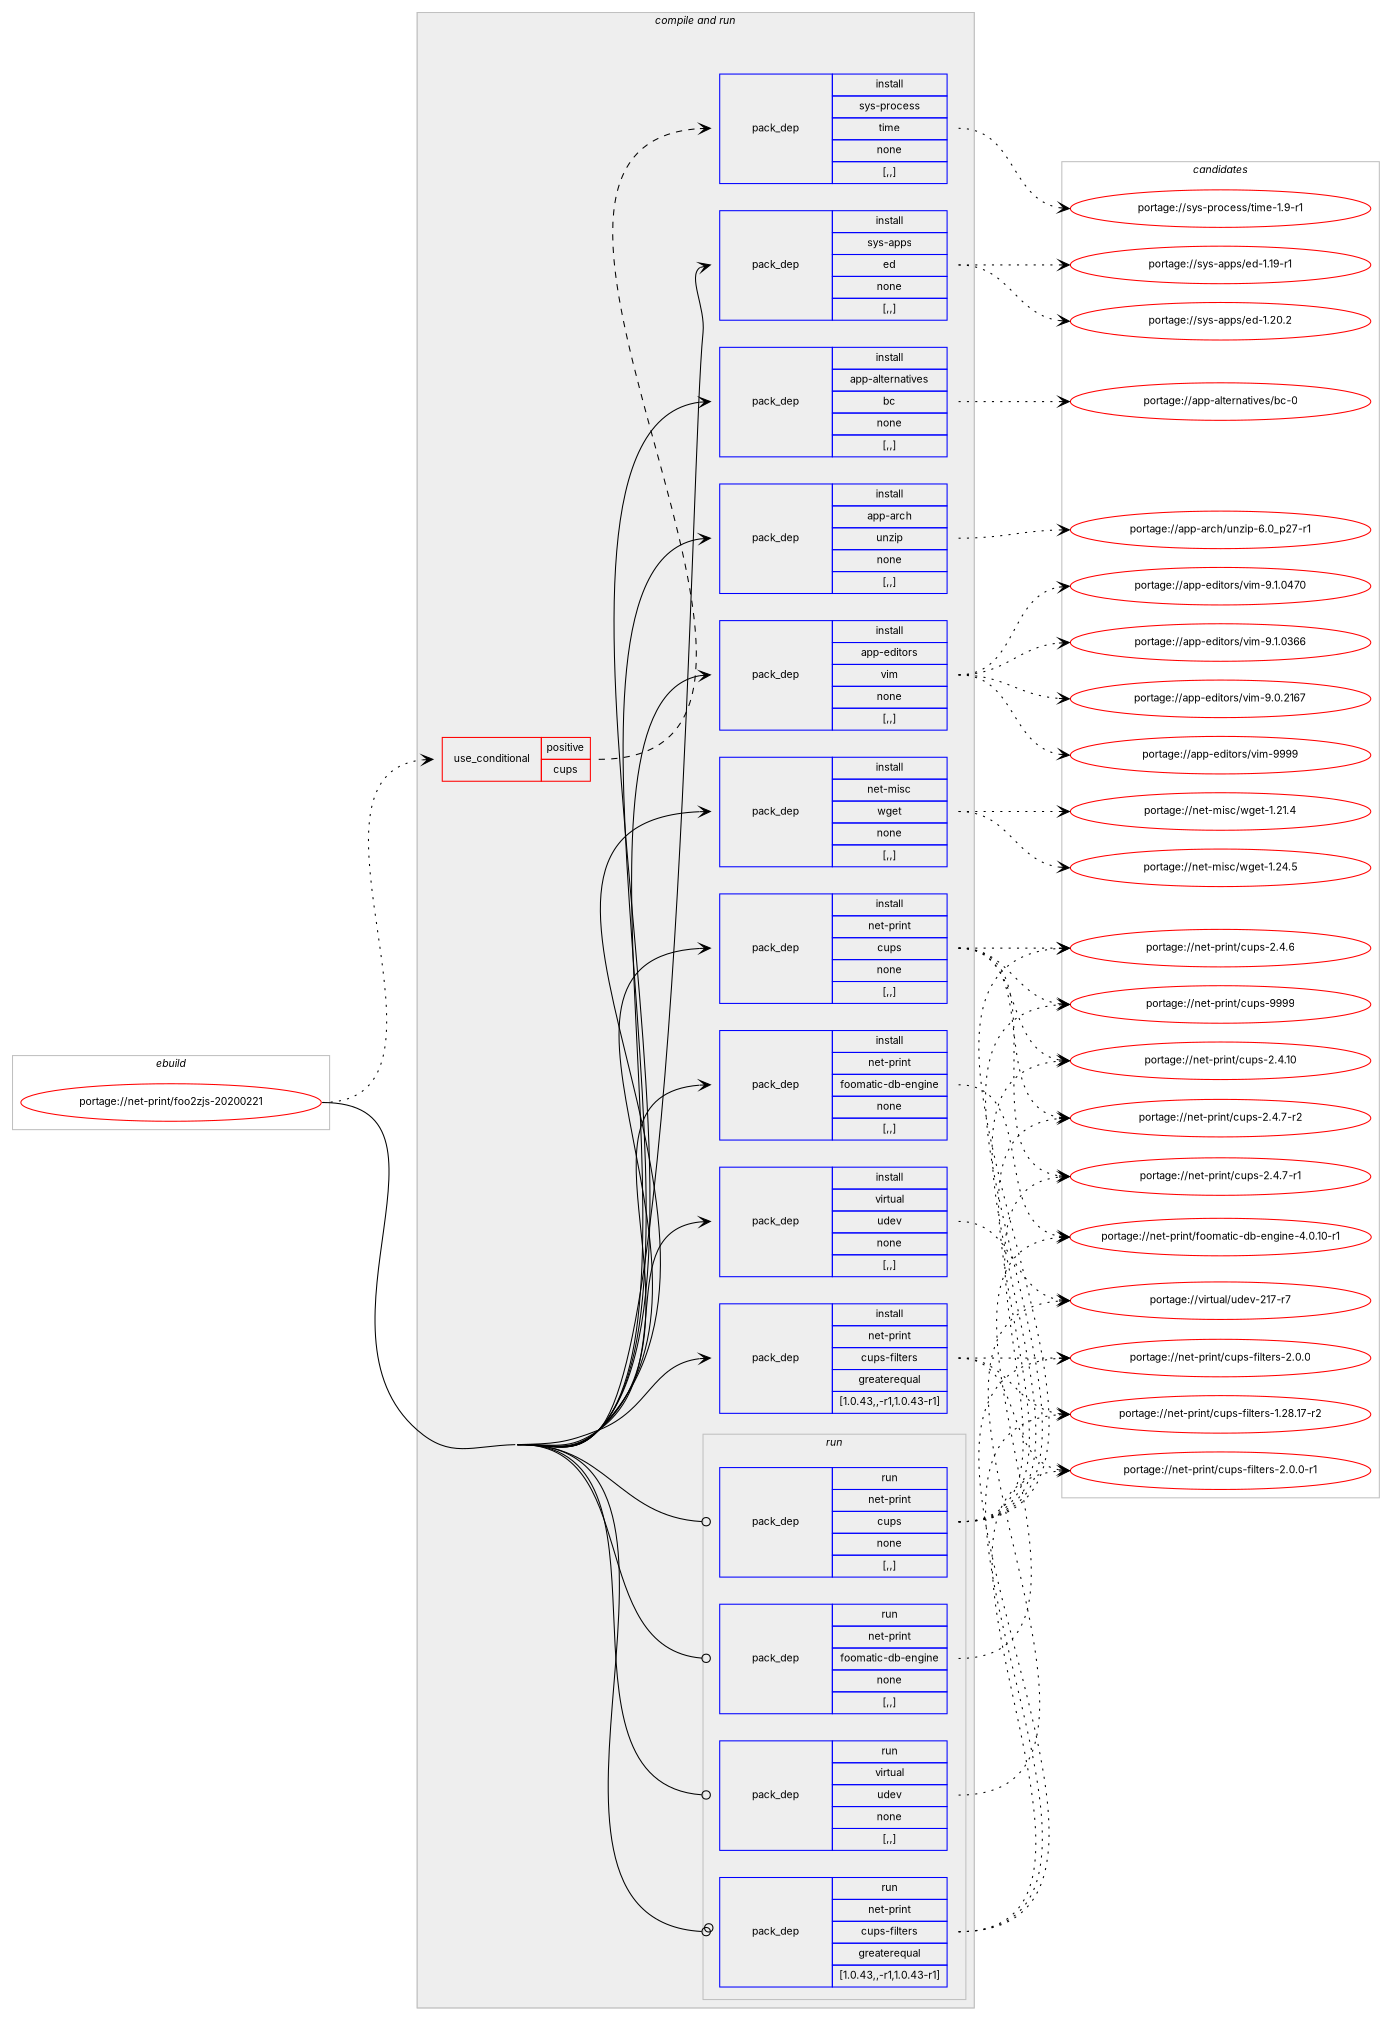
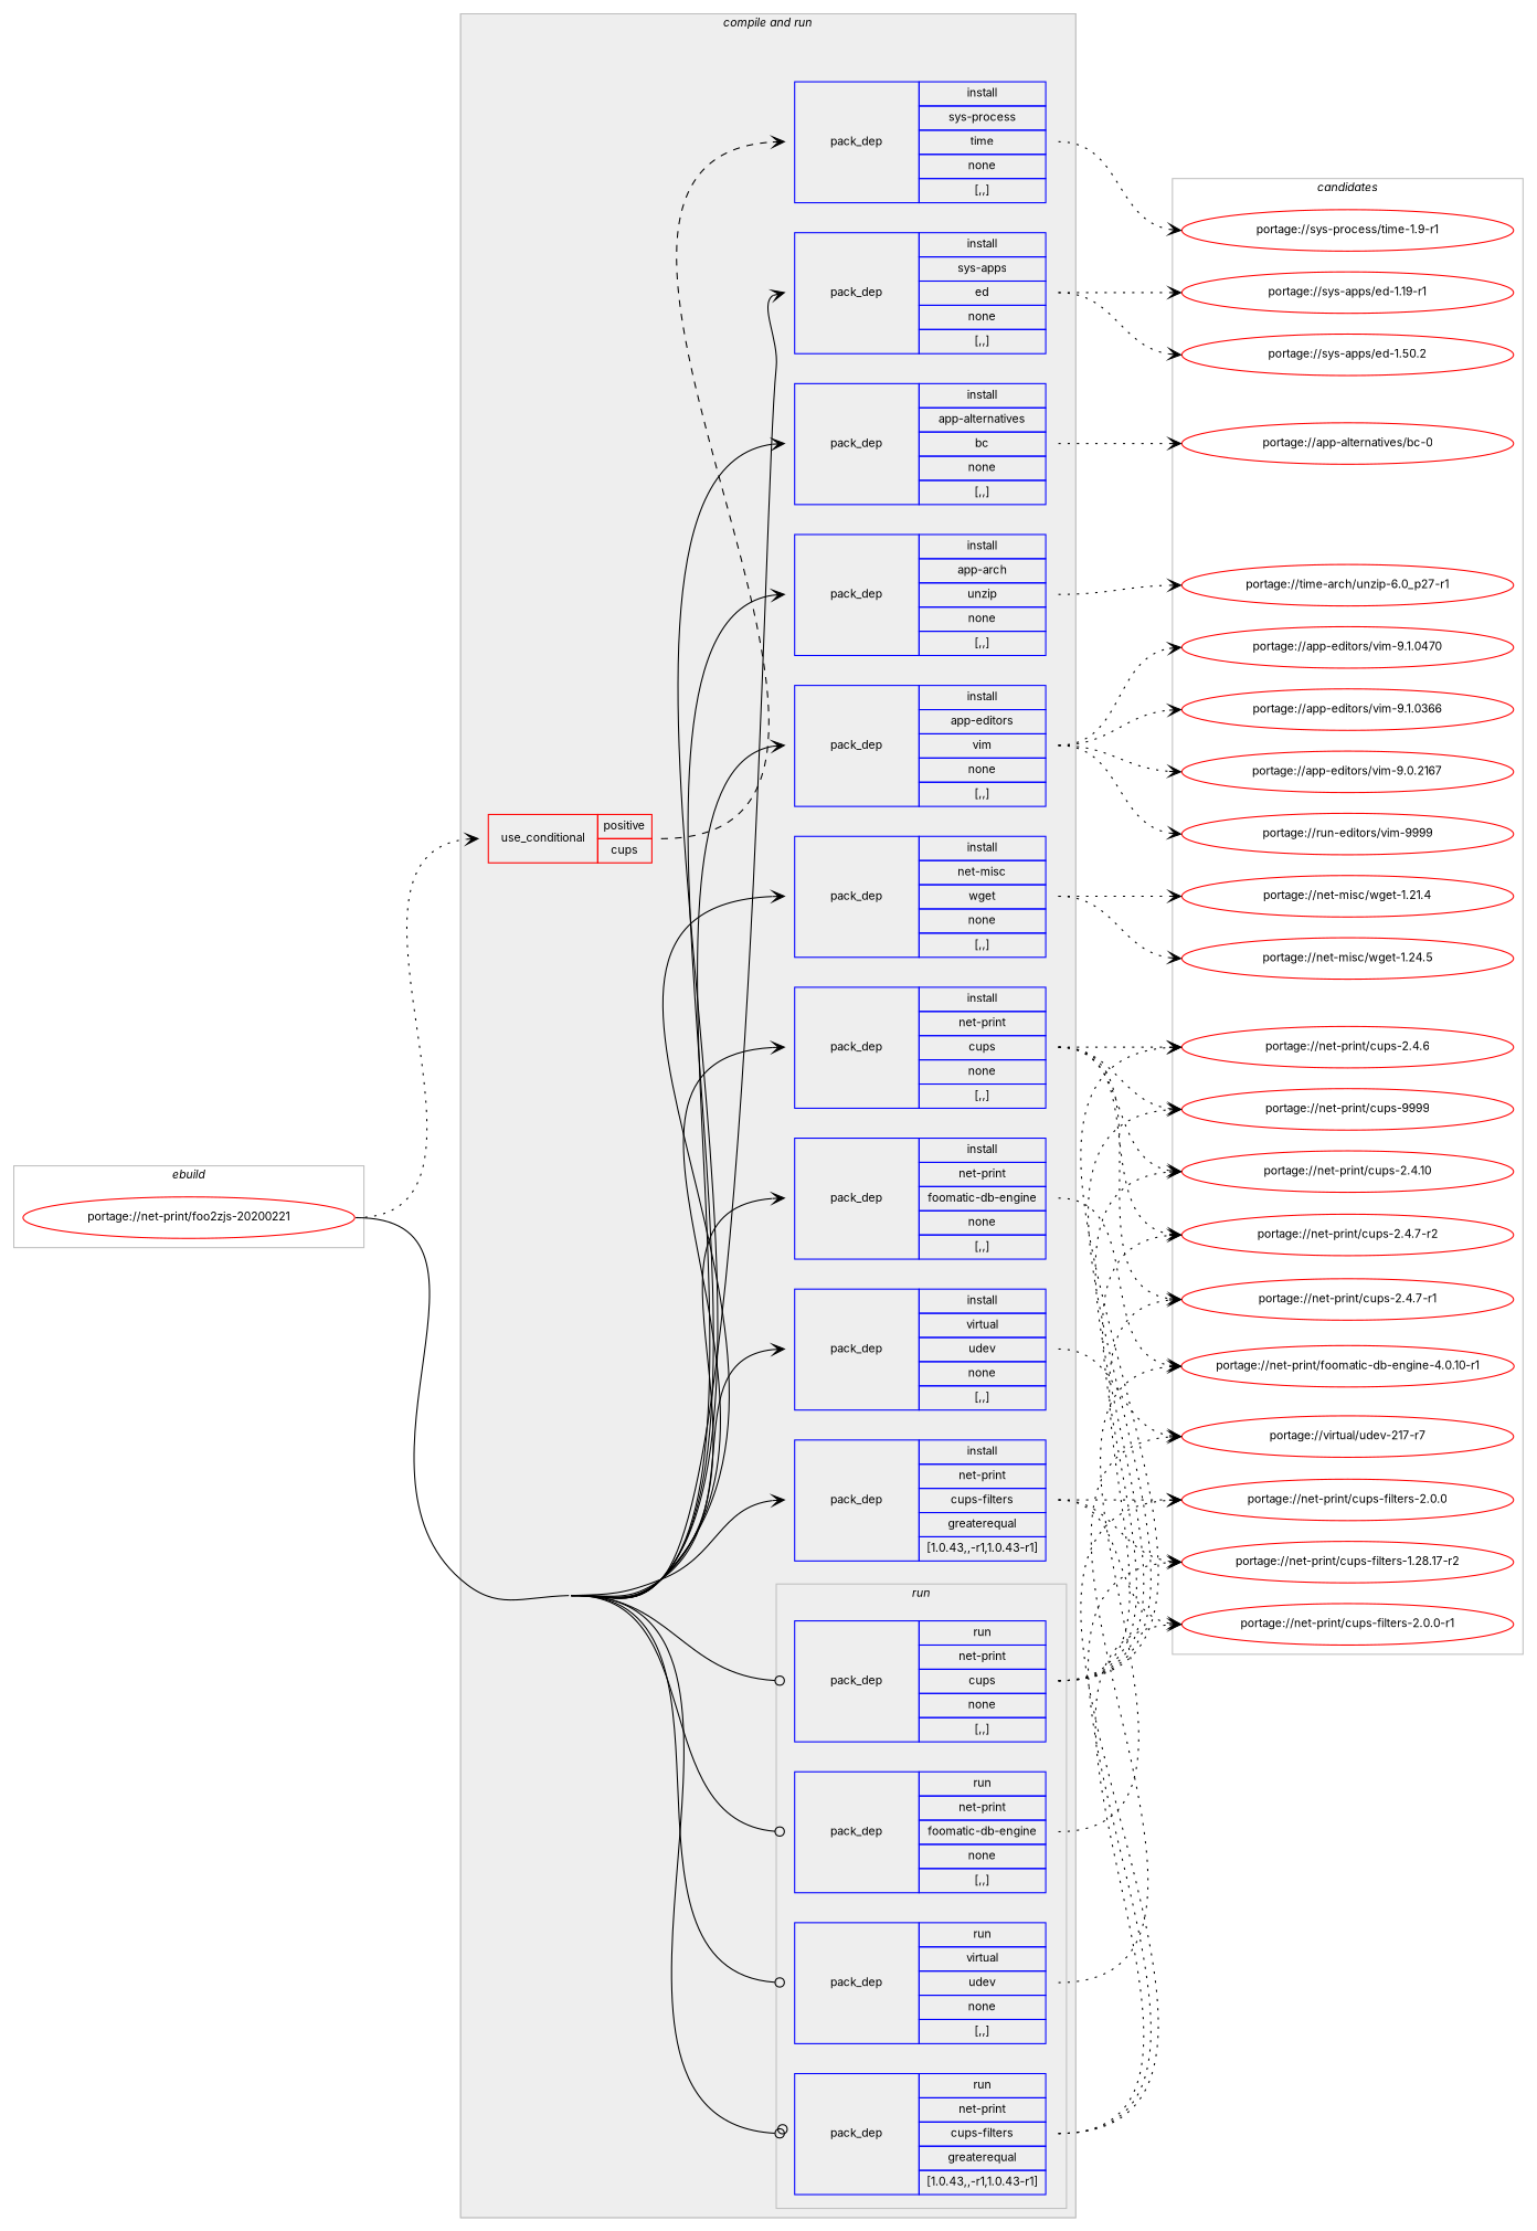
  digraph {
    compound=true
    concentrate=true
    fontname=Inter
    fontsize=10
    newrank=true
    rankdir=LR
    ranksep=1.5
    node [color=red fontname=Inter fontsize=10]
    edge [arrowhead=vee fontname=Inter headport=w style=dotted tailport=e weight=100]
    n1 [label="portage://net-print/foo2zjs-20200221" width=4]
    n2 [color=blue label=<<TABLE BORDER="0" CELLBORDER="1" CELLSPACING="0" CELLPADDING="4" WIDTH="220"><TR><TD ROWSPAN="6" CELLPADDING="30">pack_dep</TD></TR><TR><TD WIDTH="110">install</TD></TR><TR><TD>sys-process</TD></TR><TR><TD>time</TD></TR><TR><TD>none</TD></TR><TR><TD>[,,]</TD></TR></TABLE>> shape=none]
    n3 [label=<<TABLE BORDER="0" CELLBORDER="1" CELLSPACING="0" CELLPADDING="4"><TR><TD ROWSPAN="3" CELLPADDING="10">use_conditional</TD></TR><TR><TD>positive</TD></TR><TR><TD>cups</TD></TR></TABLE>> shape=none]
    n4 [color=blue label=<<TABLE BORDER="0" CELLBORDER="1" CELLSPACING="0" CELLPADDING="4" WIDTH="220"><TR><TD ROWSPAN="6" CELLPADDING="30">pack_dep</TD></TR><TR><TD WIDTH="110">install</TD></TR><TR><TD>sys-apps</TD></TR><TR><TD>ed</TD></TR><TR><TD>none</TD></TR><TR><TD>[,,]</TD></TR></TABLE>> shape=none]
    n5 [color=blue label=<<TABLE BORDER="0" CELLBORDER="1" CELLSPACING="0" CELLPADDING="4" WIDTH="220"><TR><TD ROWSPAN="6" CELLPADDING="30">pack_dep</TD></TR><TR><TD WIDTH="110">install</TD></TR><TR><TD>app-alternatives</TD></TR><TR><TD>bc</TD></TR><TR><TD>none</TD></TR><TR><TD>[,,]</TD></TR></TABLE>> shape=none]
    n6 [color=blue label=<<TABLE BORDER="0" CELLBORDER="1" CELLSPACING="0" CELLPADDING="4" WIDTH="220"><TR><TD ROWSPAN="6" CELLPADDING="30">pack_dep</TD></TR><TR><TD WIDTH="110">install</TD></TR><TR><TD>app-arch</TD></TR><TR><TD>unzip</TD></TR><TR><TD>none</TD></TR><TR><TD>[,,]</TD></TR></TABLE>> shape=none]
    n7 [color=blue label=<<TABLE BORDER="0" CELLBORDER="1" CELLSPACING="0" CELLPADDING="4" WIDTH="220"><TR><TD ROWSPAN="6" CELLPADDING="30">pack_dep</TD></TR><TR><TD WIDTH="110">install</TD></TR><TR><TD>app-editors</TD></TR><TR><TD>vim</TD></TR><TR><TD>none</TD></TR><TR><TD>[,,]</TD></TR></TABLE>> shape=none]
    n8 [color=blue label=<<TABLE BORDER="0" CELLBORDER="1" CELLSPACING="0" CELLPADDING="4" WIDTH="220"><TR><TD ROWSPAN="6" CELLPADDING="30">pack_dep</TD></TR><TR><TD WIDTH="110">install</TD></TR><TR><TD>net-misc</TD></TR><TR><TD>wget</TD></TR><TR><TD>none</TD></TR><TR><TD>[,,]</TD></TR></TABLE>> shape=none]
    n9 [color=blue label=<<TABLE BORDER="0" CELLBORDER="1" CELLSPACING="0" CELLPADDING="4" WIDTH="220"><TR><TD ROWSPAN="6" CELLPADDING="30">pack_dep</TD></TR><TR><TD WIDTH="110">install</TD></TR><TR><TD>net-print</TD></TR><TR><TD>cups</TD></TR><TR><TD>none</TD></TR><TR><TD>[,,]</TD></TR></TABLE>> shape=none]
    n10 [color=blue label=<<TABLE BORDER="0" CELLBORDER="1" CELLSPACING="0" CELLPADDING="4" WIDTH="220"><TR><TD ROWSPAN="6" CELLPADDING="30">pack_dep</TD></TR><TR><TD WIDTH="110">install</TD></TR><TR><TD>net-print</TD></TR><TR><TD>cups-filters</TD></TR><TR><TD>greaterequal</TD></TR><TR><TD>[1.0.43,,-r1,1.0.43-r1]</TD></TR></TABLE>> shape=none]
    n11 [color=blue label=<<TABLE BORDER="0" CELLBORDER="1" CELLSPACING="0" CELLPADDING="4" WIDTH="220"><TR><TD ROWSPAN="6" CELLPADDING="30">pack_dep</TD></TR><TR><TD WIDTH="110">install</TD></TR><TR><TD>net-print</TD></TR><TR><TD>foomatic-db-engine</TD></TR><TR><TD>none</TD></TR><TR><TD>[,,]</TD></TR></TABLE>> shape=none]
    n12 [color=blue label=<<TABLE BORDER="0" CELLBORDER="1" CELLSPACING="0" CELLPADDING="4" WIDTH="220"><TR><TD ROWSPAN="6" CELLPADDING="30">pack_dep</TD></TR><TR><TD WIDTH="110">install</TD></TR><TR><TD>virtual</TD></TR><TR><TD>udev</TD></TR><TR><TD>none</TD></TR><TR><TD>[,,]</TD></TR></TABLE>> shape=none]
    n13 [color=blue label=<<TABLE BORDER="0" CELLBORDER="1" CELLSPACING="0" CELLPADDING="4" WIDTH="220"><TR><TD ROWSPAN="6" CELLPADDING="30">pack_dep</TD></TR><TR><TD WIDTH="110">run</TD></TR><TR><TD>net-print</TD></TR><TR><TD>cups</TD></TR><TR><TD>none</TD></TR><TR><TD>[,,]</TD></TR></TABLE>> shape=none]
    n14 [color=blue label=<<TABLE BORDER="0" CELLBORDER="1" CELLSPACING="0" CELLPADDING="4" WIDTH="220"><TR><TD ROWSPAN="6" CELLPADDING="30">pack_dep</TD></TR><TR><TD WIDTH="110">run</TD></TR><TR><TD>net-print</TD></TR><TR><TD>cups-filters</TD></TR><TR><TD>greaterequal</TD></TR><TR><TD>[1.0.43,,-r1,1.0.43-r1]</TD></TR></TABLE>> shape=none]
    n15 [color=blue label=<<TABLE BORDER="0" CELLBORDER="1" CELLSPACING="0" CELLPADDING="4" WIDTH="220"><TR><TD ROWSPAN="6" CELLPADDING="30">pack_dep</TD></TR><TR><TD WIDTH="110">run</TD></TR><TR><TD>net-print</TD></TR><TR><TD>foomatic-db-engine</TD></TR><TR><TD>none</TD></TR><TR><TD>[,,]</TD></TR></TABLE>> shape=none]
    n16 [color=blue label=<<TABLE BORDER="0" CELLBORDER="1" CELLSPACING="0" CELLPADDING="4" WIDTH="220"><TR><TD ROWSPAN="6" CELLPADDING="30">pack_dep</TD></TR><TR><TD WIDTH="110">run</TD></TR><TR><TD>virtual</TD></TR><TR><TD>udev</TD></TR><TR><TD>none</TD></TR><TR><TD>[,,]</TD></TR></TABLE>> shape=none]
    n17 [label="portage://sys-process/time-1.9-r1" width=4]
    n18 [label="portage://app-alternatives/bc-0" width=4]
-   n19 [label="portage://app-arch/unzip-6.0_p27-r1" width=4]
-   n20 [label="portage://app-editors/vim-9999" width=4]
+   n19 [label="portage://time-arch/unzip-6.0_p27-r1" width=4]
+   n20 [label="portage://run-editors/vim-9999" width=4]
    n21 [label="portage://app-editors/vim-9.1.0470" width=4]
    n22 [label="portage://app-editors/vim-9.1.0366" width=4]
    n23 [label="portage://app-editors/vim-9.0.2167" width=4]
    n24 [label="portage://net-misc/wget-1.24.5" width=4]
    n25 [label="portage://net-misc/wget-1.21.4" width=4]
    n26 [label="portage://net-print/cups-9999" width=4]
    n27 [label="portage://net-print/cups-2.4.10" width=4]
    n28 [label="portage://net-print/cups-2.4.7-r2" width=4]
    n29 [label="portage://net-print/cups-2.4.7-r1" width=4]
    n30 [label="portage://net-print/cups-2.4.6" width=4]
    n31 [label="portage://net-print/cups-filters-2.0.0-r1" width=4]
    n32 [label="portage://net-print/cups-filters-2.0.0" width=4]
    n33 [label="portage://net-print/cups-filters-1.28.17-r2" width=4]
    n34 [label="portage://net-print/foomatic-db-engine-4.0.10-r1" width=4]
-   n35 [label="portage://sys-apps/ed-1.20.2" width=4]
+   n35 [label="portage://sys-apps/ed-1.50.2" width=4]
    n36 [label="portage://sys-apps/ed-1.19-r1" width=4]
    n37 [label="portage://virtual/udev-217-r7" width=4]
    subgraph cluster_1 {
      color=gray
      label=<<i>ebuild</i>>
      rank=same
      n1
    }
    subgraph cluster_2 {
      color=gray
      label=<<i>dependencies</i>>
      subgraph cluster_3 {
        color=gray
        fillcolor="#eeeeee"
        label=<<i>compile</i>>
        style=filled
        subgraph sub_4 {
          color=gray
          fillcolor="#eeeeee"
          label=<<i>compile</i>>
          style=filled
          n3
          subgraph sub_5 {
            color=gray
            fillcolor="#eeeeee"
            label=<<i>compile</i>>
            style=filled
            n2
          }
        }
        subgraph sub_6 {
          color=gray
          fillcolor="#eeeeee"
          label=<<i>compile</i>>
          style=filled
          n4
        }
        subgraph sub_7 {
          color=gray
          fillcolor="#eeeeee"
          label=<<i>compile</i>>
          style=filled
          n5
        }
        subgraph sub_8 {
          color=gray
          fillcolor="#eeeeee"
          label=<<i>compile</i>>
          style=filled
          n6
        }
        subgraph sub_9 {
          color=gray
          fillcolor="#eeeeee"
          label=<<i>compile</i>>
          style=filled
          n7
        }
        subgraph sub_10 {
          color=gray
          fillcolor="#eeeeee"
          label=<<i>compile</i>>
          style=filled
          n8
        }
        subgraph sub_11 {
          color=gray
          fillcolor="#eeeeee"
          label=<<i>compile</i>>
          style=filled
          n9
        }
        subgraph sub_12 {
          color=gray
          fillcolor="#eeeeee"
          label=<<i>compile</i>>
          style=filled
          n10
        }
        subgraph sub_13 {
          color=gray
          fillcolor="#eeeeee"
          label=<<i>compile</i>>
          style=filled
          n11
        }
        subgraph sub_14 {
          color=gray
          fillcolor="#eeeeee"
          label=<<i>compile</i>>
          style=filled
          n12
        }
      }
      subgraph cluster_15 {
        color=gray
        fillcolor="#eeeeee"
        label=<<i>compile and run</i>>
        style=filled
      }
      subgraph cluster_16 {
        color=gray
        fillcolor="#eeeeee"
        label=<<i>run</i>>
        style=filled
        subgraph sub_17 {
          color=gray
          fillcolor="#eeeeee"
          label=<<i>run</i>>
          style=filled
          n13
        }
        subgraph sub_18 {
          color=gray
          fillcolor="#eeeeee"
          label=<<i>run</i>>
          style=filled
          n14
        }
        subgraph sub_19 {
          color=gray
          fillcolor="#eeeeee"
          label=<<i>run</i>>
          style=filled
          n15
        }
        subgraph sub_20 {
          color=gray
          fillcolor="#eeeeee"
          label=<<i>run</i>>
          style=filled
          n16
        }
      }
    }
    subgraph cluster_21 {
      color=gray
      label=<<i>candidates</i>>
      rank=same
      subgraph sub_22 {
        color=black
        label=<<i>candidates</i>>
        nodesep=1
        rank=same
        n17
      }
      subgraph sub_23 {
        color=black
        label=<<i>candidates</i>>
        nodesep=1
        rank=same
        n18
      }
      subgraph sub_24 {
        color=black
        label=<<i>candidates</i>>
        nodesep=1
        rank=same
        n19
      }
      subgraph sub_25 {
        color=black
        label=<<i>candidates</i>>
        nodesep=1
        rank=same
        n20
        n21
        n22
        n23
      }
      subgraph sub_26 {
        color=black
        label=<<i>candidates</i>>
        nodesep=1
        rank=same
        n24
        n25
      }
      subgraph sub_27 {
        color=black
        label=<<i>candidates</i>>
        nodesep=1
        rank=same
        n26
        n27
        n28
        n29
        n30
      }
      subgraph sub_28 {
        color=black
        label=<<i>candidates</i>>
        nodesep=1
        rank=same
        n31
        n32
        n33
      }
      subgraph sub_29 {
        color=black
        label=<<i>candidates</i>>
        nodesep=1
        rank=same
        n34
      }
      subgraph sub_30 {
        color=black
        label=<<i>candidates</i>>
        nodesep=1
        rank=same
        n35
        n36
      }
      subgraph sub_31 {
        color=black
        label=<<i>candidates</i>>
        nodesep=1
        rank=same
        n37
      }
      subgraph sub_32 {
        color=black
        label=<<i>candidates</i>>
        nodesep=1
        rank=same
        n26
        n27
        n28
        n29
        n30
      }
      subgraph sub_33 {
        color=black
        label=<<i>candidates</i>>
        nodesep=1
        rank=same
        n31
        n32
        n33
      }
      subgraph sub_34 {
        color=black
        label=<<i>candidates</i>>
        nodesep=1
        rank=same
        n34
      }
      subgraph sub_35 {
        color=black
        label=<<i>candidates</i>>
        nodesep=1
        rank=same
        n37
      }
    }
    n1 -> n3 [weight=20]
    n1 -> n4 [style=solid weight=20]
    n1 -> n5 [style=solid weight=20]
    n1 -> n6 [style=solid weight=20]
    n1 -> n7 [style=solid weight=20]
    n1 -> n8 [style=solid weight=20]
    n1 -> n9 [style=solid weight=20]
    n1 -> n10 [style=solid weight=20]
    n1 -> n11 [style=solid weight=20]
    n1 -> n12 [style=solid weight=20]
    n1 -> n13 [arrowhead=odot style=solid weight=20]
    n1 -> n14 [arrowhead=odot style=solid weight=20]
    n1 -> n15 [arrowhead=odot style=solid weight=20]
    n1 -> n16 [arrowhead=odot style=solid weight=20]
    n2 -> n17
    n3 -> n2 [style=dashed weight=20]
    n4 -> n35
    n4 -> n36
    n5 -> n18
    n6 -> n19
    n7 -> n20
    n7 -> n21
    n7 -> n22
    n7 -> n23
    n8 -> n24
    n8 -> n25
    n9 -> n26
    n9 -> n27
    n9 -> n28
    n9 -> n29
    n9 -> n30
    n10 -> n31
    n10 -> n32
    n10 -> n33
    n11 -> n34
    n12 -> n37
    n13 -> n26
    n13 -> n27
    n13 -> n28
    n13 -> n29
    n13 -> n30
    n14 -> n31
    n14 -> n32
    n14 -> n33
    n15 -> n34
    n16 -> n37
  }
